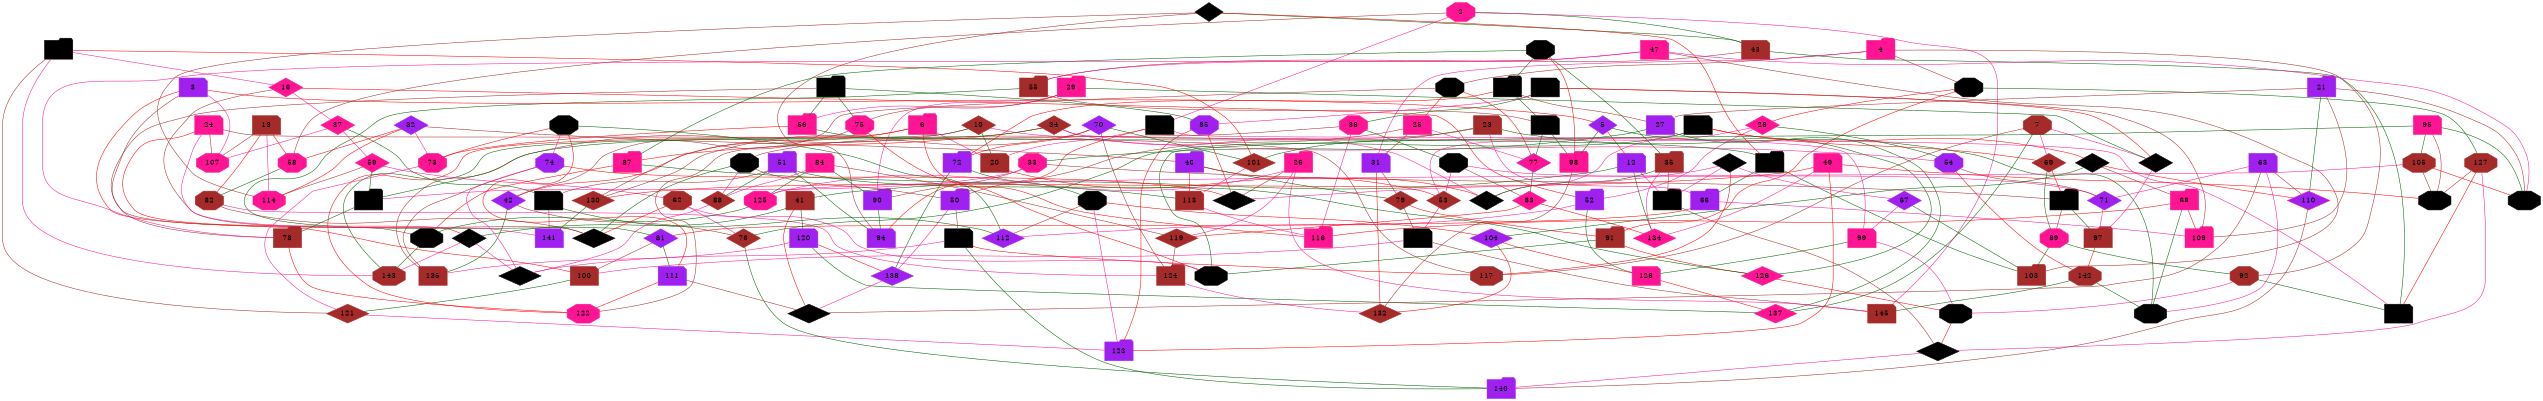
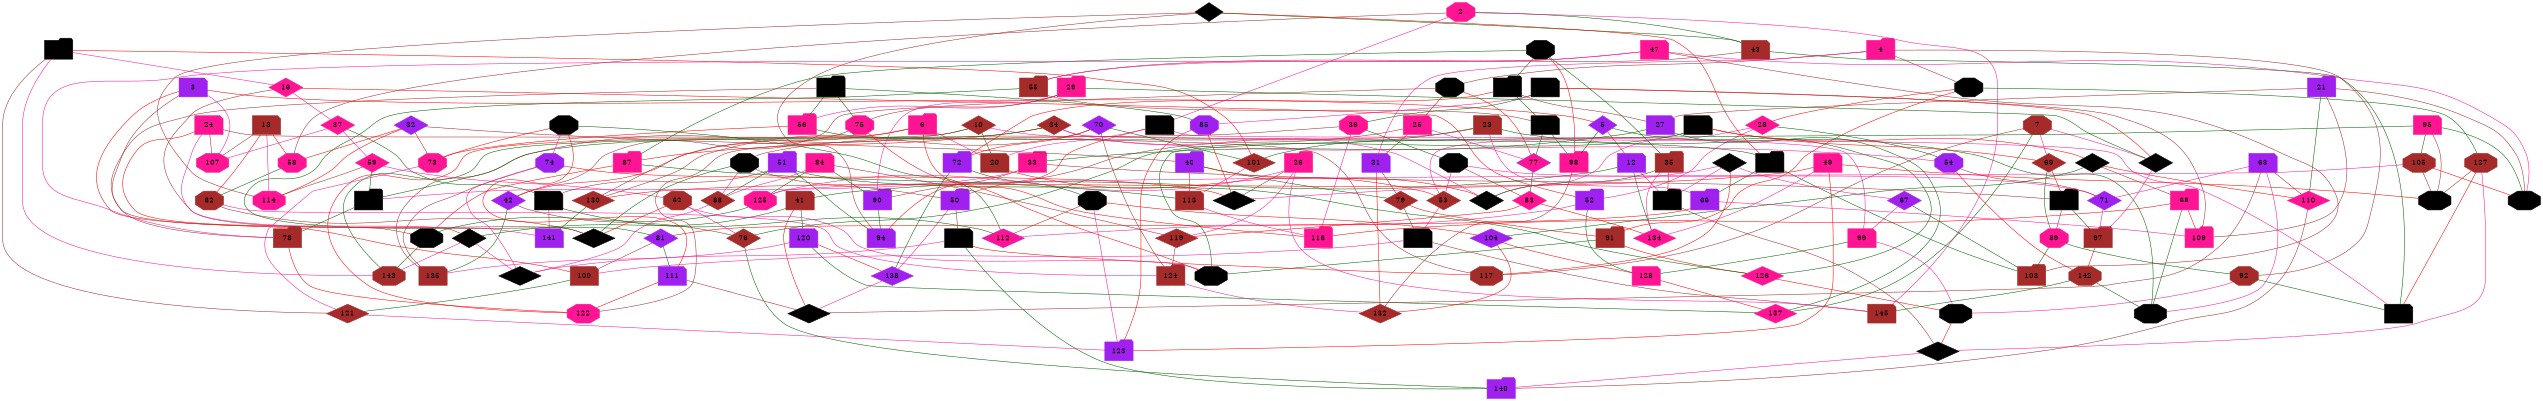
  graph {
    node [color=black shape=diamond style=filled]
    edge [color=darkgreen]
    1 [shape=folder]
    16 [color=deeppink]
    101 [color=brown]
    121 [color=brown]
    143 [color=brown shape=octagon]
    37 [color=deeppink]
    52 [color=purple shape=folder]
    118
    113 [color=brown shape=note]
    123 [color=purple shape=folder]
    2 [color=deeppink shape=octagon]
    18 [shape=note]
    43 [color=brown shape=note]
    58 [color=deeppink shape=octagon]
    145 [color=brown shape=note]
    20 [color=brown shape=note]
    94 [color=purple shape=note]
    99 [color=deeppink shape=note]
    129 [shape=note]
    55 [color=brown shape=folder]
    82 [color=brown shape=octagon]
    3 [color=purple shape=note]
    5 [color=purple]
    100 [color=brown shape=note]
    107 [color=deeppink shape=octagon]
    136 [shape=octagon]
    12 [color=purple shape=note]
    98 [color=deeppink shape=folder]
    126 [color=deeppink]
    4 [color=deeppink shape=folder]
    11 [shape=octagon]
    22 [shape=octagon]
    31 [color=purple shape=note]
    92 [color=brown shape=octagon]
    42 [color=purple]
    25 [color=deeppink shape=note]
    77 [color=purple fillcolor=deeppink]
    28 [color=deeppink]
    91 [color=brown shape=folder]
    127 [color=brown shape=octagon]
    79 [color=brown]
    132 [color=brown]
    131 [shape=octagon]
    41 [color=brown shape=note]
    60 [shape=folder]
    134 [color=deeppink]
    6 [color=deeppink shape=folder]
    116 [color=deeppink shape=folder]
    122 [color=deeppink shape=octagon]
    53 [color=brown]
    135 [color=brown shape=note]
    76 [color=brown]
    7 [color=brown shape=octagon]
    30
    69 [color=brown]
    117 [color=brown shape=octagon]
    137 [color=deeppink]
    97 [color=brown shape=folder]
    80 [shape=folder]
    89 [color=deeppink shape=octagon]
    8
    61 [shape=folder]
    114 [color=deeppink shape=octagon]
    66 [color=purple shape=folder]
    103 [color=brown shape=folder]
    9 [shape=note]
    36 [color=deeppink shape=octagon]
    85 [color=purple shape=octagon]
    109 [color=deeppink shape=folder]
    46 [shape=octagon]
    108
    10 [color=brown]
    54 [color=purple shape=octagon]
    71 [color=purple]
    142 [color=brown shape=octagon]
    50 [color=purple shape=folder]
    83 [color=deeppink]
    44
    120 [color=purple shape=note]
    144
    139
    13 [color=brown shape=note]
    124 [color=brown shape=folder]
    14 [shape=octagon]
    17 [shape=folder]
    35 [color=brown shape=folder]
    87 [color=deeppink shape=folder]
    27 [color=purple shape=note]
    65 [shape=note]
    72 [color=purple shape=folder]
    57
    15 [shape=note]
    19
    68 [color=deeppink shape=folder]
    104 [color=purple]
-   110 [color=deeppink fillcolor=purple]
+   110 [color=deeppink]
    93 [shape=note]
    140 [color=purple shape=folder]
    59 [color=deeppink]
    86 [shape=note]
-   112 [color=purple]
+   112 [color=purple fillcolor=deeppink]
    128 [color=deeppink shape=note]
-   33 [color=deeppink shape=octagon]
+   33 [color=deeppink shape=folder]
    138 [color=purple]
    96 [shape=octagon]
    147 [shape=octagon]
    21 [color=purple shape=folder]
    146 [shape=octagon]
    115 [shape=octagon]
    133 [shape=octagon]
    23 [color=brown shape=note]
    38 [shape=octagon]
    88 [color=brown]
    81 [color=purple]
    24 [color=deeppink shape=note]
    141 [color=purple shape=note]
    106
    102 [shape=note]
    26 [color=deeppink shape=folder]
    119 [color=brown]
    125 [color=deeppink shape=octagon]
    90 [color=purple shape=folder]
    64 [shape=folder]
    29 [color=deeppink shape=folder]
    56 [color=deeppink shape=folder]
    75 [color=deeppink shape=octagon]
    73 [color=deeppink shape=octagon]
    130 [color=brown]
    32 [color=purple]
    40 [color=purple shape=folder]
    78 [color=brown shape=folder]
    34 [color=brown]
    62 [color=brown shape=octagon]
    39
    67 [color=purple]
    45 [shape=folder]
    47 [color=deeppink shape=note]
    48 [shape=octagon]
    74 [color=purple shape=octagon]
    111 [color=purple shape=note]
    49 [color=deeppink shape=note]
    51 [color=purple shape=folder]
    63 [color=purple shape=note]
    70 [color=purple]
    84 [color=deeppink shape=note]
    95 [color=deeppink shape=note]
    105 [color=brown shape=octagon]
    1 -- 16 [color=deeppink]
    1 -- 101 [color=red]
    1 -- 121 [color=brown]
    1 -- 143 [color=deeppink]
    16 -- 37 [color=deeppink]
    16 -- 52 [color=red]
    16 -- 118 [color=brown]
    101 -- 113 [color=deeppink]
    121 -- 123 [color=deeppink]
    37 -- 107 [color=deeppink]
    37 -- 59 [color=deeppink]
    37 -- 86
    52 -- 112 [color=deeppink]
    52 -- 128
    113 -- 116 [color=deeppink]
    2 -- 18 [color=deeppink]
    2 -- 43
    2 -- 58 [color=brown]
    2 -- 145 [color=deeppink]
    18 -- 20 [color=deeppink]
    18 -- 94 [color=red]
    18 -- 99 [color=deeppink]
    43 -- 129
    43 -- 55 [color=brown]
    58 -- 82
    20 -- 53 [color=red]
    99 -- 131 [color=deeppink]
    99 -- 128
    55 -- 65 [color=brown]
    55 -- 81
    82 -- 118 [color=brown]
    82 -- 124 [color=deeppink]
    3 -- 5 [color=red]
    3 -- 100 [color=red]
    3 -- 107 [color=deeppink]
    3 -- 136 [color=brown]
    5 -- 12 [color=red]
    5 -- 98
    5 -- 126
    100 -- 121
    136 -- 143
    12 -- 41
    12 -- 60 [color=deeppink]
    12 -- 134
    98 -- 132 [color=brown]
    126 -- 131 [color=red]
    4 -- 11 [color=brown]
    4 -- 22 [color=brown]
    4 -- 31 [color=deeppink]
    4 -- 92 [color=brown]
    11 -- 42 [color=brown]
    11 -- 25 [color=red]
    11 -- 77 [color=red]
    22 -- 28 [color=red]
    22 -- 91 [color=red]
    22 -- 127
    31 -- 79 [color=brown]
    31 -- 132 [color=red]
    92 -- 129
    92 -- 131 [color=deeppink]
    42 -- 135
    42 -- 76 [color=brown]
    25 -- 31 [color=brown]
    25 -- 77 [color=deeppink]
    25 -- 50 [color=brown]
    77 -- 83
    28 -- 52 [color=deeppink]
    28 -- 54
    28 -- 57 [color=deeppink]
    91 -- 126 [color=red]
    91 -- 115
    127 -- 129 [color=red]
    127 -- 139 [color=deeppink]
    127 -- 133 [color=brown]
    79 -- 91 [color=red]
    79 -- 93 [color=brown]
    131 -- 139 [color=red]
    41 -- 44
    41 -- 120
    41 -- 144 [color=red]
    60 -- 139 [color=brown]
    6 -- 20 [color=deeppink]
    6 -- 42 [color=red]
    6 -- 116 [color=red]
    6 -- 122 [color=red]
    53 -- 93 [color=deeppink]
    76 -- 140
    7 -- 30 [color=deeppink]
    7 -- 69 [color=deeppink]
    7 -- 117 [color=brown]
    7 -- 137
    30 -- 97 [color=deeppink]
    69 -- 80 [color=red]
    69 -- 89
    97 -- 142 [color=red]
    80 -- 97
    80 -- 89 [color=brown]
    89 -- 92
    89 -- 103
    8 -- 43
    8 -- 94 [color=brown]
    8 -- 61 [color=red]
    8 -- 114 [color=brown]
    61 -- 66
    61 -- 103
    66 -- 109 [color=deeppink]
    66 -- 81 [color=red]
    9 -- 30 [color=red]
    9 -- 36
    9 -- 85 [color=deeppink]
    9 -- 109 [color=brown]
    36 -- 116 [color=deeppink]
    36 -- 122 [color=brown]
    36 -- 46
    85 -- 123 [color=red]
    85 -- 108 [color=red]
    46 -- 53 [color=deeppink]
    46 -- 71 [color=deeppink]
    46 -- 83 [color=brown]
    10 -- 143
    10 -- 20
    10 -- 135 [color=brown]
    10 -- 54 [color=deeppink]
    54 -- 71 [color=brown]
    54 -- 142 [color=red]
    71 -- 97 [color=deeppink]
    142 -- 145
    142 -- 147
    50 -- 138 [color=deeppink]
    50 -- 102 [color=brown]
    83 -- 134 [color=red]
    83 -- 119 [color=red]
    44 -- 143 [color=deeppink]
    44 -- 106 [color=deeppink]
    120 -- 135 [color=deeppink]
    120 -- 137
    120 -- 138 [color=red]
    139 -- 140 [color=deeppink]
    13 -- 58 [color=red]
    13 -- 82 [color=red]
    13 -- 107 [color=brown]
    13 -- 114 [color=deeppink]
    124 -- 132 [color=deeppink]
    14 -- 98 [color=red]
    14 -- 17
    14 -- 35
    14 -- 87
    17 -- 27 [color=brown]
    17 -- 65
    17 -- 72 [color=red]
    35 -- 60 [color=brown]
    35 -- 134 [color=deeppink]
    35 -- 57
    87 -- 113
    87 -- 136 [color=red]
    27 -- 137
    27 -- 33
    65 -- 98
    65 -- 77
    72 -- 138
    72 -- 96
    15 -- 53 [color=deeppink]
    15 -- 76
    15 -- 69 [color=red]
    15 -- 19 [color=red]
    19 -- 68 [color=brown]
    19 -- 104
    19 -- 110 [color=red]
    68 -- 116 [color=red]
    68 -- 109 [color=red]
    68 -- 147
    104 -- 132 [color=red]
    104 -- 128 [color=red]
    110 -- 140 [color=brown]
    93 -- 145 [color=brown]
    93 -- 100 [color=deeppink]
    59 -- 114 [color=brown]
    59 -- 64
    59 -- 62 [color=deeppink]
    86 -- 112
    86 -- 141 [color=brown]
    128 -- 137 [color=red]
    33 -- 80 [color=brown]
    33 -- 90 [color=brown]
    33 -- 64 [color=deeppink]
    138 -- 144 [color=deeppink]
    96 -- 123 [color=deeppink]
    96 -- 104 [color=red]
    96 -- 112 [color=brown]
    21 -- 109 [color=brown]
    21 -- 27 [color=brown]
    21 -- 110
    21 -- 146 [color=brown]
    23 -- 101
    23 -- 66 [color=deeppink]
    23 -- 147
    23 -- 38 [color=brown]
    38 -- 118
    38 -- 50 [color=brown]
    38 -- 88 [color=deeppink]
    88 -- 106 [color=deeppink]
    81 -- 100 [color=brown]
    81 -- 111
    24 -- 107 [color=brown]
    24 -- 117 [color=brown]
    24 -- 44 [color=red]
    24 -- 141 [color=deeppink]
    102 -- 117 [color=red]
    102 -- 140
    102 -- 106 [color=deeppink]
    26 -- 145 [color=deeppink]
    26 -- 108 [color=brown]
    26 -- 119 [color=deeppink]
    26 -- 125 [color=deeppink]
    119 -- 124 [color=brown]
    125 -- 136
    90 -- 94
    64 -- 78
    29 -- 30
    29 -- 90 [color=deeppink]
    29 -- 56 [color=deeppink]
    29 -- 75 [color=brown]
    56 -- 61
    56 -- 73 [color=red]
    75 -- 115 [color=red]
    75 -- 130 [color=brown]
    73 -- 121 [color=deeppink]
    130 -- 141
    32 -- 58 [color=red]
    32 -- 114 [color=red]
-   32 -- 73 [color=deeppink]
+   32 -- 73 [color=brown]
    32 -- 40 [color=brown]
    40 -- 113 [color=red]
    40 -- 79
    40 -- 57 [color=red]
    78 -- 122 [color=red]
    34 -- 129 [color=deeppink]
    34 -- 87 [color=red]
    34 -- 57 [color=deeppink]
    34 -- 64
    62 -- 118 [color=red]
    62 -- 76 [color=deeppink]
    62 -- 115 [color=deeppink]
    39 -- 60 [color=deeppink]
    39 -- 117 [color=red]
    39 -- 108 [color=deeppink]
    39 -- 67 [color=deeppink]
    67 -- 99 [color=deeppink]
    67 -- 103
    45 -- 85
    45 -- 56
    45 -- 75
    45 -- 78 [color=brown]
    47 -- 55 [color=deeppink]
    47 -- 103 [color=brown]
    47 -- 146 [color=deeppink]
    47 -- 78 [color=deeppink]
    48 -- 112
    48 -- 73 [color=red]
    48 -- 74 [color=deeppink]
    48 -- 111 [color=red]
    74 -- 135 [color=brown]
    74 -- 108 [color=red]
    74 -- 106 [color=deeppink]
    111 -- 122 [color=red]
    111 -- 144 [color=brown]
    49 -- 123 [color=red]
    49 -- 134 [color=deeppink]
    49 -- 133 [color=red]
    49 -- 130 [color=red]
    51 -- 94
    51 -- 126
    51 -- 86 [color=brown]
    51 -- 88
    63 -- 71 [color=deeppink]
    63 -- 144 [color=brown]
    63 -- 110 [color=brown]
    63 -- 147 [color=deeppink]
    70 -- 101
    70 -- 124 [color=brown]
    70 -- 72 [color=red]
    70 -- 130 [color=brown]
    84 -- 88 [color=deeppink]
    84 -- 119 [color=brown]
    84 -- 125
    84 -- 90
    95 -- 146
    95 -- 115
    95 -- 133 [color=brown]
    95 -- 105
    105 -- 146 [color=red]
    105 -- 133 [color=brown]
    105 -- 125 [color=deeppink]
  }
